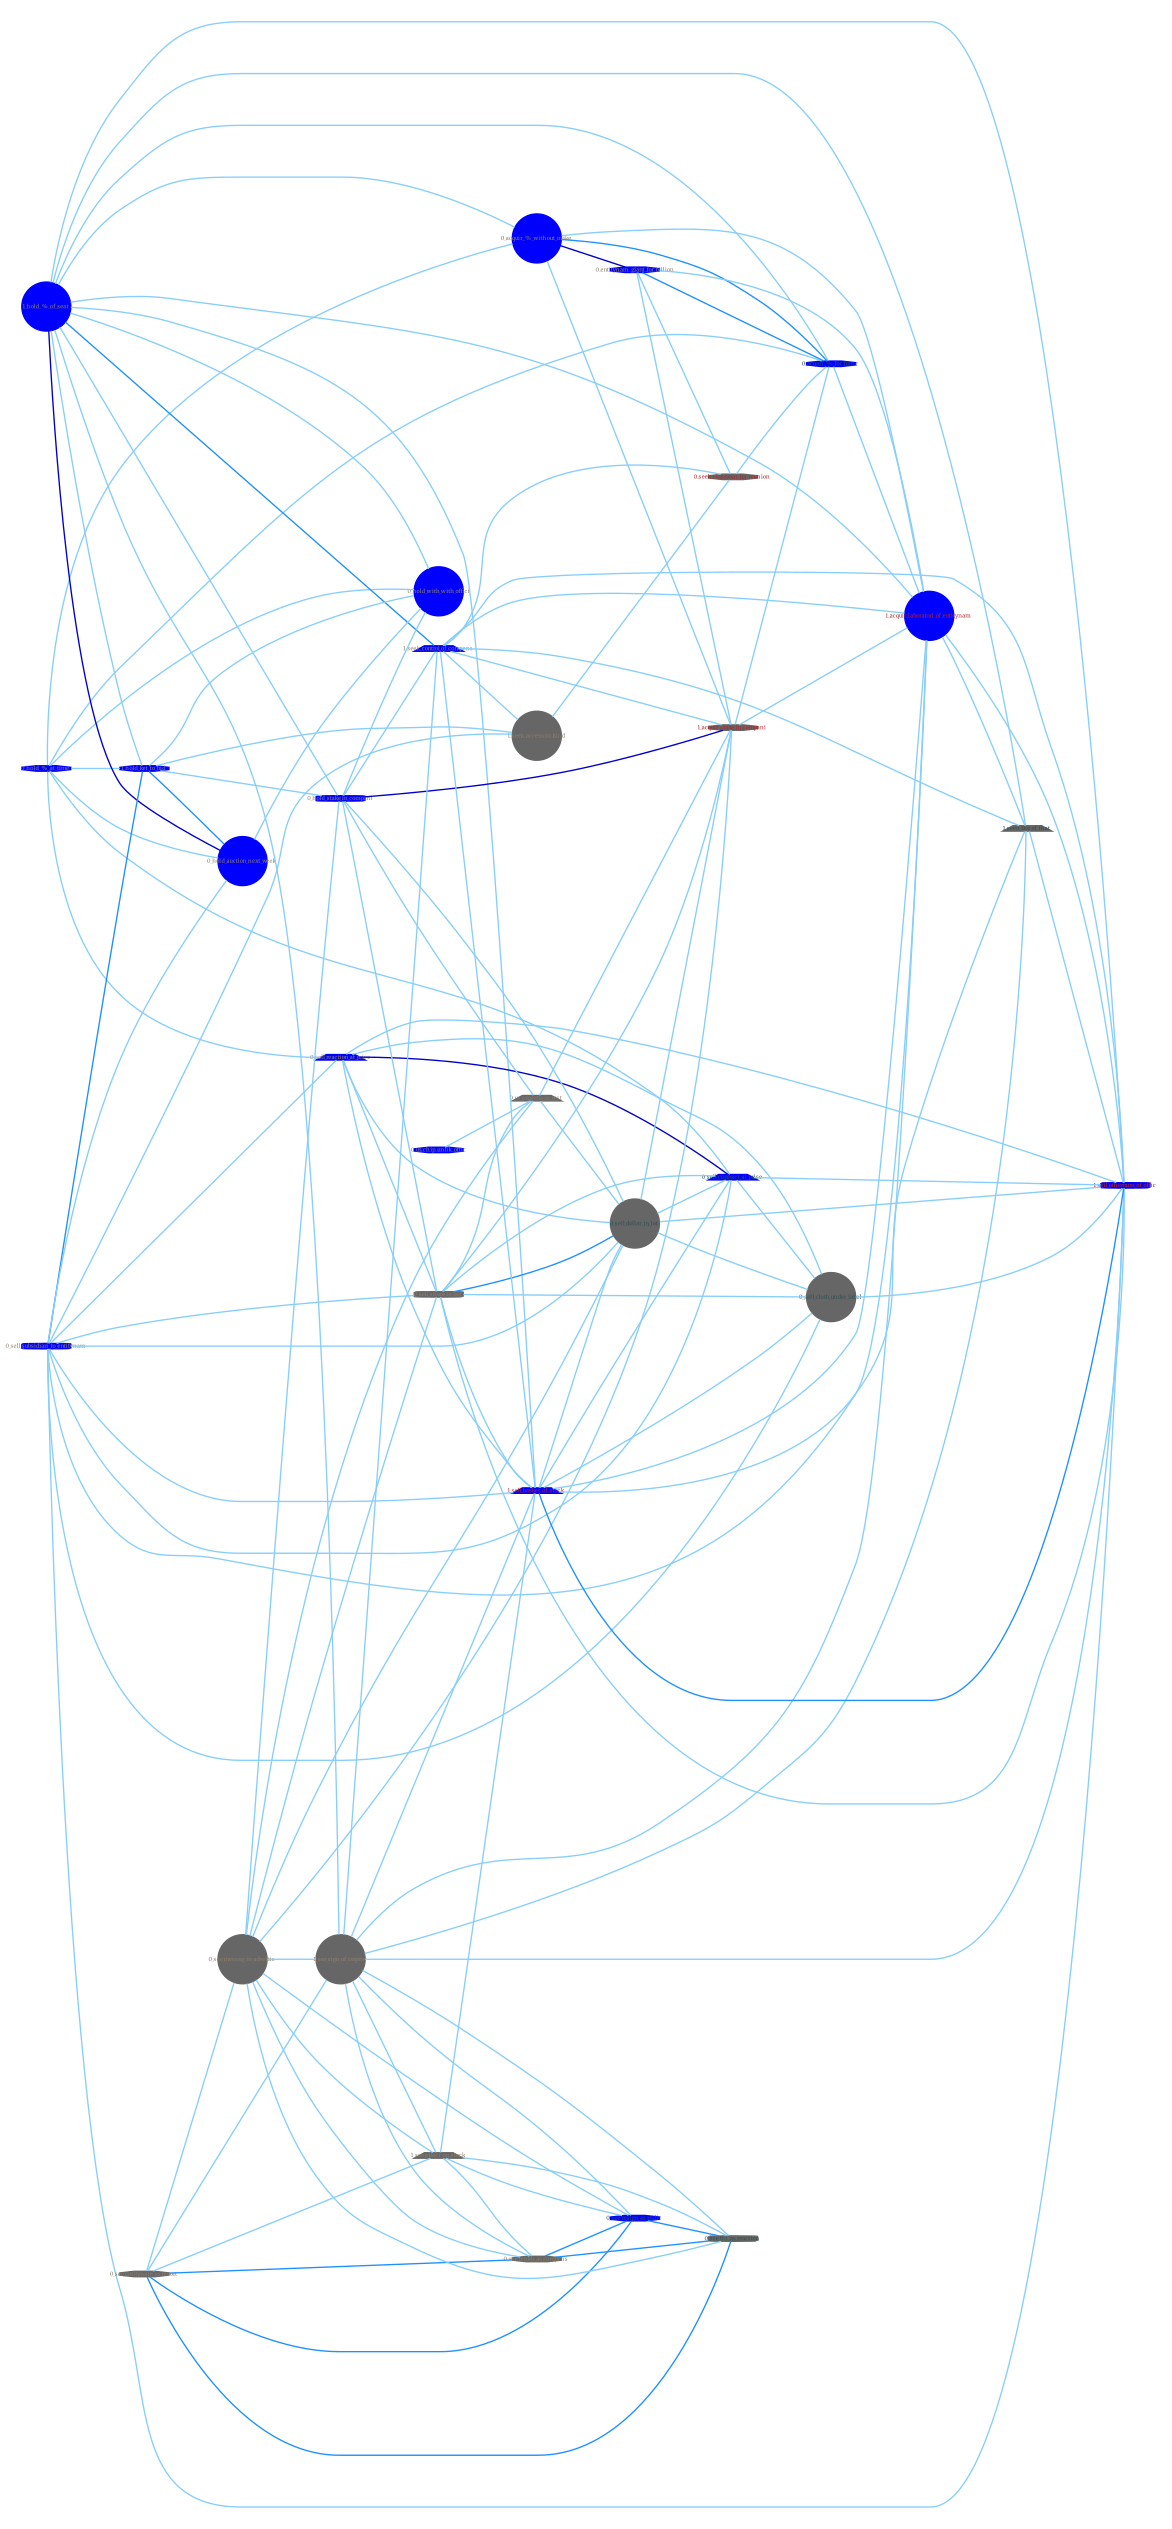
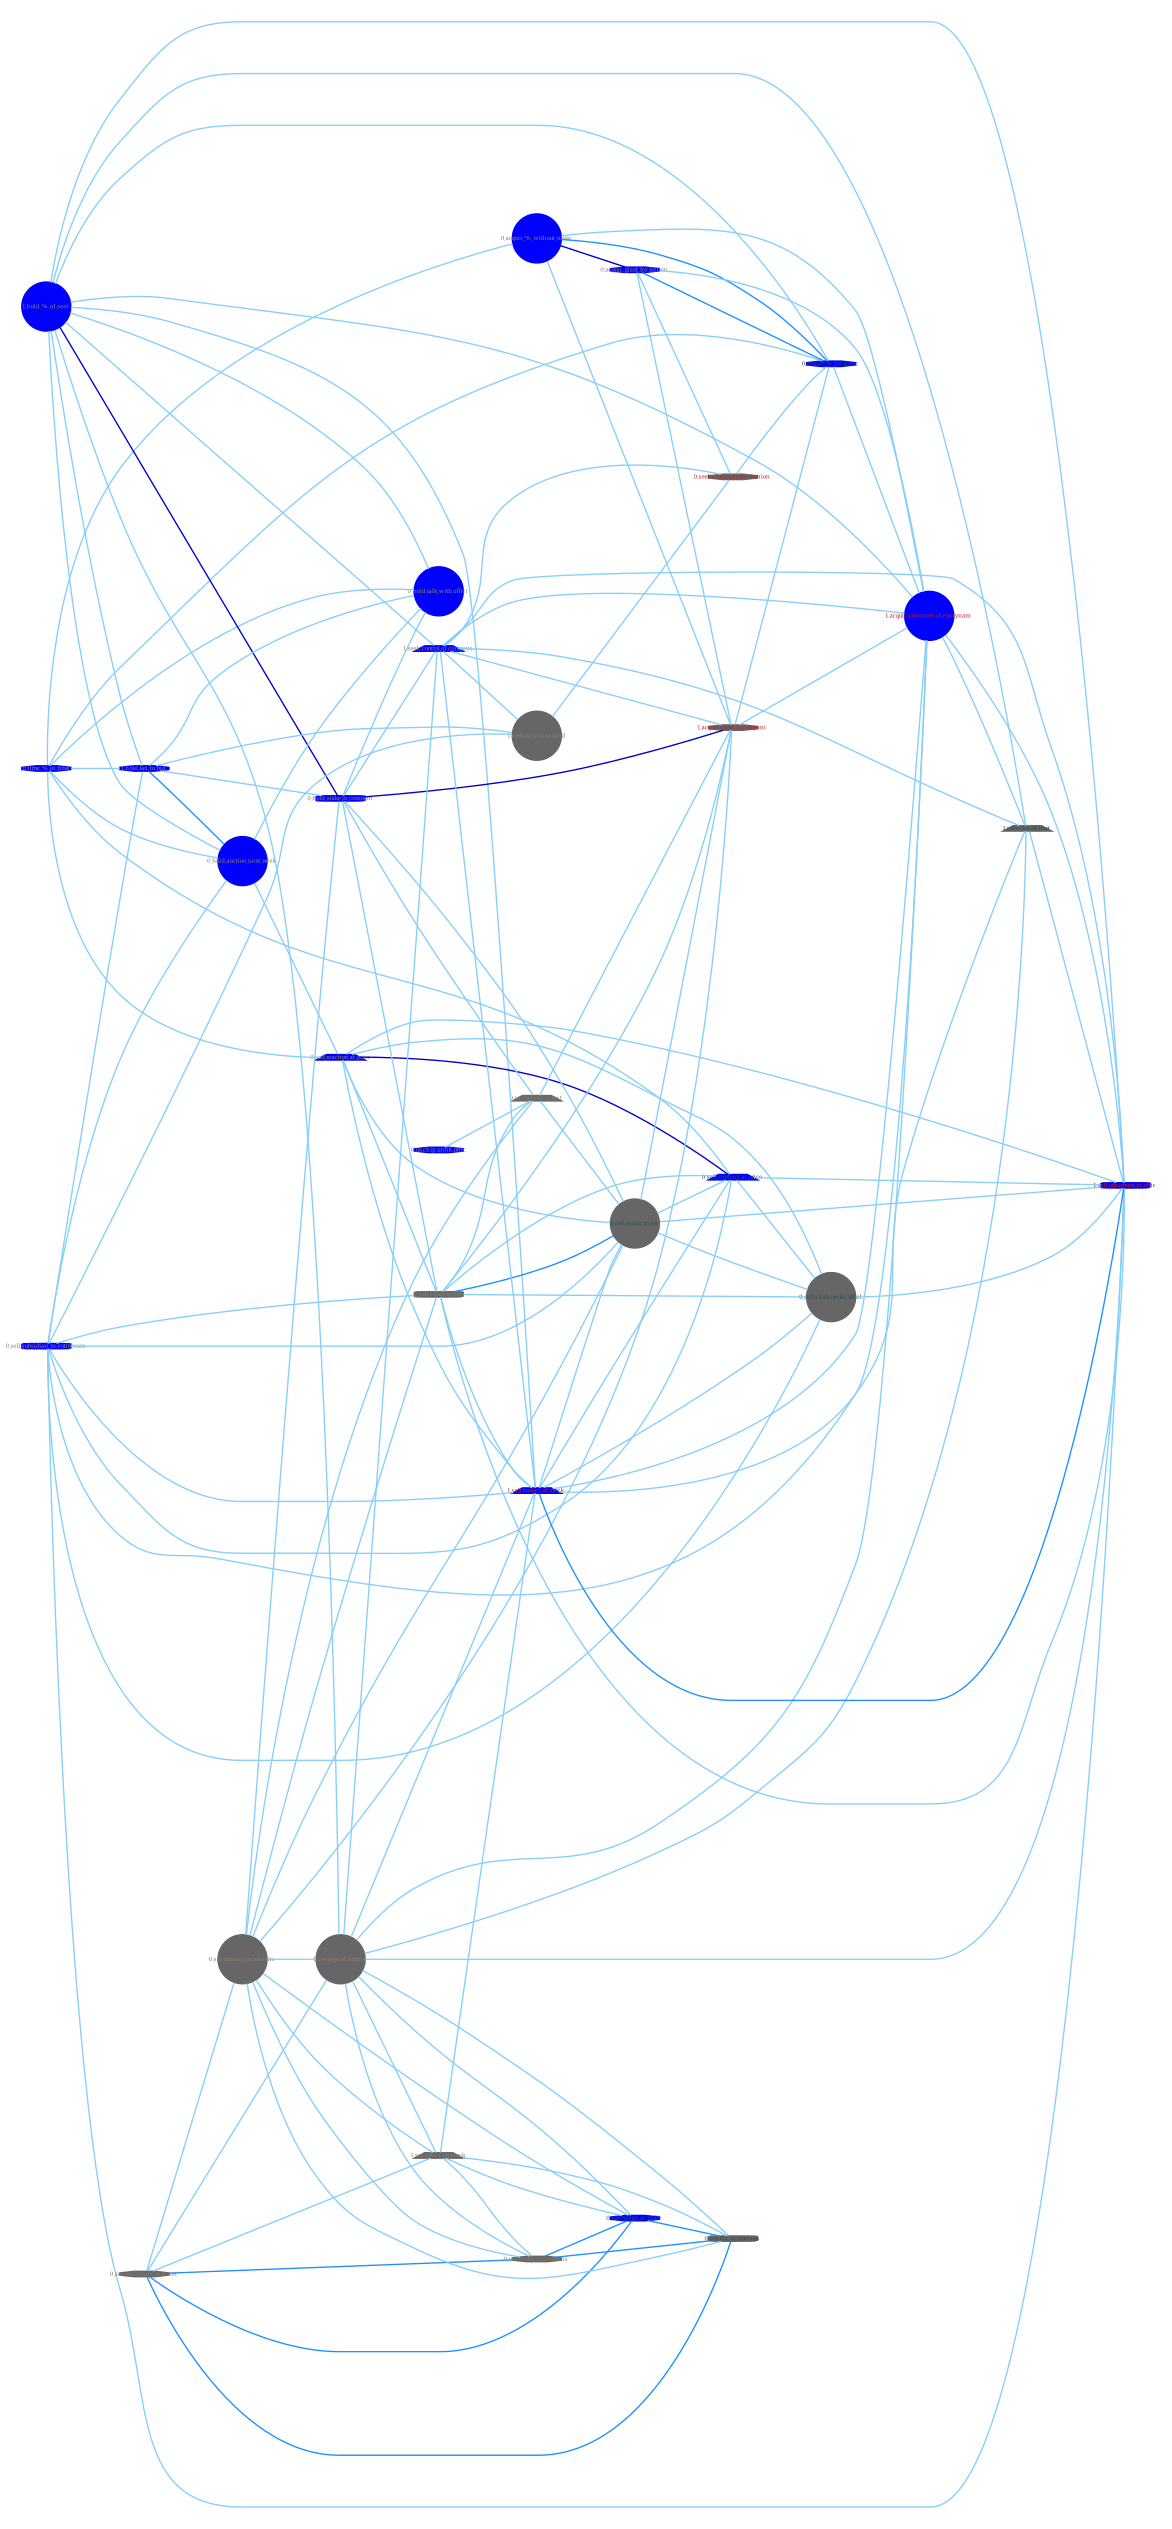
  graph {
    fontname=Merriweather
    rankdir=LR
    node [color=blue fixedsize=true fontcolor="#8b7d6b" fontname=Merriweather fontsize=4 shape=octagon style=filled]
    edge [color="#87cefa" fontname=Merriweather w=1]
-   "0_hold_%_at_time " [height=.06 width=.5]
+   "0_hold_%_at_time " [height=.06 width=.5 label="0_time_%_at_time"]
    n2 [height=.06 label="0_us_chip_unlik_offic" width=.5]
    "1_hold_%_of_seat " [height=.06 shape=circle width=.5]
    "0_sell_subsidiari_to_entitynam " [height=.06 shape=cylinder width=.5]
    "0_acquir_%_without_make " [height=.06 shape=circle width=.5]
    "1_hold_kei_to_bid " [height=.06 width=.5]
    n7 [height=.06 label="0_sell_reaction_at_price" shape=trapezium width=.5]
    "0_see_entitynam_as_resort " [color=gray40 height=.06 width=.5]
    "0_see_messag_in_advertis " [color=gray40 height=.06 shape=circle width=.5]
    "0_hold_stake_in_compani " [height=.06 shape=cylinder width=.5]
    "0_hold_auction_next_week " [height=.06 shape=circle width=.5]
    "1_see_sign_of_improv " [color=gray40 height=.06 shape=circle width=.5]
    "0_sell_share_in_bet " [color=gray40 height=.06 shape=cylinder width=.5]
-   "0_acquir_giant_for_billion " [height=.06 width=.5 label="0_entitynam_giant_for_billion"]
-   "0_hold_talk_with_offici " [height=.06 shape=circle width=.5 label="0_hold_with_with_offici"]
+   "0_acquir_giant_for_billion " [height=.06 width=.5]
+   "0_hold_talk_with_offici " [height=.06 shape=circle width=.5]
    "0_us_expertis_in_rest " [color=gray40 height=.06 shape=trapezium width=.5]
    "1_see_effect_on_stock " [color=gray40 height=.06 shape=trapezium width=.5]
    n18 [height=.06 label="1_seek_control_of_compens" shape=trapezium width=.5]
    "0_see_return_as_compens " [color=gray40 height=.06 width=.5]
    "1_seek_access_to_kind " [color=gray40 height=.06 shape=circle width=.5]
    "0_seek_classmat_for_reunion " [color=gray40 fontcolor="#b22222" height=.06 width=.5]
    "1_sell_basket_of_stock " [fontcolor="#b22222" height=.06 shape=trapezium width=.5]
    "1_acquir_stake_in_compani " [color=gray40 fontcolor="#b22222" height=.06 width=.5]
    "1_acquir_laboratori_of_entitynam " [fontcolor="#b22222" height=.06 shape=circle width=.5]
    "1_sell_othernum_of_offic " [fontcolor="#b22222" height=.06 shape=cylinder width=.5]
    "0_acquir_%_for_franc " [fontcolor="#2f4f4f" height=.06 width=.5]
    "0_sell_contract_at_price " [fontcolor="#2f4f4f" height=.06 shape=trapezium width=.5]
    "1_seen_the_of_that " [color=gray40 fontcolor="#2f4f4f" height=.06 shape=trapezium width=.5]
    "0_sell_dollar_in_lot " [color=gray40 fontcolor="#2f4f4f" height=.06 shape=circle width=.5]
    "0_sell_cloth_under_label " [color=gray40 fontcolor="#2f4f4f" height=.06 shape=circle width=.5]
    "0_see_resign_as_indic " [fontcolor="#2f4f4f" height=.06 width=.5]
    "0_see_thi_as_reaction " [color=gray40 fontcolor="#2f4f4f" height=.06 shape=cylinder width=.5]
    subgraph sub_1 {
      "0_hold_%_at_time "
      n2
      "1_hold_%_of_seat "
      "0_sell_subsidiari_to_entitynam "
      "0_acquir_%_without_make "
      "1_hold_kei_to_bid "
      n7
      "0_see_entitynam_as_resort "
      "0_see_messag_in_advertis "
      "0_hold_stake_in_compani "
      "0_hold_auction_next_week "
      "1_see_sign_of_improv "
      "0_sell_share_in_bet "
      "0_acquir_giant_for_billion "
      "0_hold_talk_with_offici "
      "0_us_expertis_in_rest "
      "1_see_effect_on_stock "
      n18
      "0_see_return_as_compens "
      "1_seek_access_to_kind "
    }
    subgraph sub_2 {
      "0_seek_classmat_for_reunion "
      "1_sell_basket_of_stock "
      "1_acquir_stake_in_compani "
      "1_acquir_laboratori_of_entitynam "
      "1_sell_othernum_of_offic "
    }
    "0_hold_%_at_time " -- "0_acquir_%_without_make "
    "0_hold_%_at_time " -- "1_hold_kei_to_bid "
    "0_hold_%_at_time " -- n7
    "0_hold_%_at_time " -- "0_hold_auction_next_week "
    "0_hold_%_at_time " -- "0_hold_talk_with_offici "
    "0_hold_%_at_time " -- "0_acquir_%_for_franc "
    "0_hold_%_at_time " -- "0_sell_contract_at_price "
    n2 -- "0_us_expertis_in_rest "
-   "1_hold_%_of_seat " -- "0_acquir_%_without_make "
    "1_hold_%_of_seat " -- "1_hold_kei_to_bid "
-   "1_hold_%_of_seat " -- "0_hold_stake_in_compani "
-   "1_hold_%_of_seat " -- "0_hold_auction_next_week " [color="#0000cd"]
+   "1_hold_%_of_seat " -- "0_hold_stake_in_compani " [color="#0000cd"]
+   "1_hold_%_of_seat " -- "0_hold_auction_next_week "
    "1_hold_%_of_seat " -- "1_see_sign_of_improv "
    "1_hold_%_of_seat " -- "0_hold_talk_with_offici "
-   "1_hold_%_of_seat " -- n18 [color="#1e90ff"]
+   "1_hold_%_of_seat " -- n18
    "1_hold_%_of_seat " -- "1_sell_basket_of_stock "
    "1_hold_%_of_seat " -- "1_acquir_laboratori_of_entitynam "
    "1_hold_%_of_seat " -- "1_sell_othernum_of_offic "
    "1_hold_%_of_seat " -- "0_acquir_%_for_franc "
    "1_hold_%_of_seat " -- "1_seen_the_of_that "
-   "0_sell_subsidiari_to_entitynam " -- "1_hold_kei_to_bid " [color="#1e90ff"]
-   "0_sell_subsidiari_to_entitynam " -- n7
+   "0_sell_subsidiari_to_entitynam " -- "1_hold_kei_to_bid "
+   "0_hold_auction_next_week " -- n7
    "0_sell_subsidiari_to_entitynam " -- "0_hold_auction_next_week "
    "0_sell_subsidiari_to_entitynam " -- "0_sell_share_in_bet "
    "0_sell_subsidiari_to_entitynam " -- "1_seek_access_to_kind "
    "0_sell_subsidiari_to_entitynam " -- "1_sell_basket_of_stock "
    "0_sell_subsidiari_to_entitynam " -- "1_acquir_laboratori_of_entitynam "
    "0_sell_subsidiari_to_entitynam " -- "1_sell_othernum_of_offic "
    "0_sell_subsidiari_to_entitynam " -- "0_sell_contract_at_price "
    "0_sell_subsidiari_to_entitynam " -- "0_sell_dollar_in_lot "
    "0_sell_subsidiari_to_entitynam " -- "0_sell_cloth_under_label "
    "0_acquir_%_without_make " -- "0_acquir_giant_for_billion " [color="#0000cd"]
    "0_acquir_%_without_make " -- "1_acquir_stake_in_compani "
    "0_acquir_%_without_make " -- "1_acquir_laboratori_of_entitynam "
    "0_acquir_%_without_make " -- "0_acquir_%_for_franc " [color="#1e90ff" w=2]
    "1_hold_kei_to_bid " -- "0_hold_stake_in_compani "
    "1_hold_kei_to_bid " -- "0_hold_auction_next_week " [color="#1e90ff"]
    "1_hold_kei_to_bid " -- "0_hold_talk_with_offici "
    "1_hold_kei_to_bid " -- "1_seek_access_to_kind "
    n7 -- "0_sell_share_in_bet "
    n7 -- "1_sell_basket_of_stock "
    n7 -- "1_sell_othernum_of_offic "
    n7 -- "0_sell_contract_at_price " [color="#0000cd" w=3]
    n7 -- "0_sell_dollar_in_lot "
    n7 -- "0_sell_cloth_under_label "
    "0_see_entitynam_as_resort " -- "0_see_messag_in_advertis "
    "0_see_entitynam_as_resort " -- "1_see_sign_of_improv "
    "0_see_entitynam_as_resort " -- "1_see_effect_on_stock "
    "0_see_entitynam_as_resort " -- "0_see_return_as_compens " [color="#1e90ff" w=2]
    "0_see_entitynam_as_resort " -- "0_see_resign_as_indic " [color="#1e90ff" w=2]
    "0_see_entitynam_as_resort " -- "0_see_thi_as_reaction " [color="#1e90ff" w=2]
    "0_see_messag_in_advertis " -- "0_hold_stake_in_compani "
    "0_see_messag_in_advertis " -- "1_see_sign_of_improv "
    "0_see_messag_in_advertis " -- "0_sell_share_in_bet "
    "0_see_messag_in_advertis " -- "0_us_expertis_in_rest "
    "0_see_messag_in_advertis " -- "1_see_effect_on_stock "
    "0_see_messag_in_advertis " -- "0_see_return_as_compens "
    "0_see_messag_in_advertis " -- "1_acquir_stake_in_compani "
    "0_see_messag_in_advertis " -- "0_sell_dollar_in_lot "
    "0_see_messag_in_advertis " -- "0_see_resign_as_indic "
    "0_see_messag_in_advertis " -- "0_see_thi_as_reaction "
    "0_hold_stake_in_compani " -- "0_sell_share_in_bet "
    "0_hold_stake_in_compani " -- "0_hold_talk_with_offici "
    "0_hold_stake_in_compani " -- "0_us_expertis_in_rest "
    "0_hold_stake_in_compani " -- n18
    "0_hold_stake_in_compani " -- "1_acquir_stake_in_compani " [color="#0000cd" w=3]
    "0_hold_stake_in_compani " -- "0_sell_dollar_in_lot "
    "0_hold_auction_next_week " -- "0_hold_talk_with_offici "
    "1_see_sign_of_improv " -- "1_see_effect_on_stock "
    "1_see_sign_of_improv " -- n18
    "1_see_sign_of_improv " -- "0_see_return_as_compens "
    "1_see_sign_of_improv " -- "1_sell_basket_of_stock "
    "1_see_sign_of_improv " -- "1_acquir_laboratori_of_entitynam "
    "1_see_sign_of_improv " -- "1_sell_othernum_of_offic "
    "1_see_sign_of_improv " -- "1_seen_the_of_that "
    "1_see_sign_of_improv " -- "0_see_resign_as_indic "
    "1_see_sign_of_improv " -- "0_see_thi_as_reaction "
    "0_sell_share_in_bet " -- "0_us_expertis_in_rest "
    "0_sell_share_in_bet " -- "1_sell_basket_of_stock "
    "0_sell_share_in_bet " -- "1_acquir_stake_in_compani "
    "0_sell_share_in_bet " -- "1_sell_othernum_of_offic "
    "0_sell_share_in_bet " -- "0_sell_contract_at_price "
    "0_sell_share_in_bet " -- "0_sell_dollar_in_lot " [color="#1e90ff" w=2]
    "0_sell_share_in_bet " -- "0_sell_cloth_under_label "
    "0_acquir_giant_for_billion " -- "0_seek_classmat_for_reunion "
    "0_acquir_giant_for_billion " -- "1_acquir_stake_in_compani "
    "0_acquir_giant_for_billion " -- "1_acquir_laboratori_of_entitynam "
    "0_acquir_giant_for_billion " -- "0_acquir_%_for_franc " [color="#1e90ff" w=2]
    "0_us_expertis_in_rest " -- "1_acquir_stake_in_compani "
    "0_us_expertis_in_rest " -- "0_sell_dollar_in_lot "
    "1_see_effect_on_stock " -- "0_see_return_as_compens "
    "1_see_effect_on_stock " -- "1_sell_basket_of_stock "
    "1_see_effect_on_stock " -- "0_see_resign_as_indic "
    "1_see_effect_on_stock " -- "0_see_thi_as_reaction "
    n18 -- "1_seek_access_to_kind "
    n18 -- "0_seek_classmat_for_reunion "
    n18 -- "1_sell_basket_of_stock "
    n18 -- "1_acquir_stake_in_compani "
    n18 -- "1_acquir_laboratori_of_entitynam "
    n18 -- "1_sell_othernum_of_offic "
    n18 -- "1_seen_the_of_that "
    "0_see_return_as_compens " -- "0_see_resign_as_indic " [color="#1e90ff" w=2]
    "0_see_return_as_compens " -- "0_see_thi_as_reaction " [color="#1e90ff" w=2]
    "1_seek_access_to_kind " -- "0_seek_classmat_for_reunion "
    "0_seek_classmat_for_reunion " -- "0_acquir_%_for_franc "
    "1_sell_basket_of_stock " -- "1_acquir_laboratori_of_entitynam "
    "1_sell_basket_of_stock " -- "1_sell_othernum_of_offic " [color="#1e90ff" w=2]
    "1_sell_basket_of_stock " -- "0_sell_contract_at_price "
    "1_sell_basket_of_stock " -- "1_seen_the_of_that "
    "1_sell_basket_of_stock " -- "0_sell_dollar_in_lot "
    "1_sell_basket_of_stock " -- "0_sell_cloth_under_label "
    "1_acquir_stake_in_compani " -- "1_acquir_laboratori_of_entitynam "
    "1_acquir_stake_in_compani " -- "0_acquir_%_for_franc "
    "1_acquir_laboratori_of_entitynam " -- "1_sell_othernum_of_offic "
    "1_acquir_laboratori_of_entitynam " -- "1_seen_the_of_that "
    "0_acquir_%_for_franc " -- "1_acquir_laboratori_of_entitynam "
    "0_sell_contract_at_price " -- "1_sell_othernum_of_offic "
    "0_sell_contract_at_price " -- "0_sell_cloth_under_label "
    "1_seen_the_of_that " -- "1_sell_othernum_of_offic "
    "0_sell_dollar_in_lot " -- "1_acquir_stake_in_compani "
    "0_sell_dollar_in_lot " -- "1_sell_othernum_of_offic "
    "0_sell_dollar_in_lot " -- "0_sell_contract_at_price "
    "0_sell_dollar_in_lot " -- "0_sell_cloth_under_label "
    "0_sell_cloth_under_label " -- "1_sell_othernum_of_offic "
    "0_see_resign_as_indic " -- "0_see_thi_as_reaction " [color="#1e90ff" w=2]
  }
